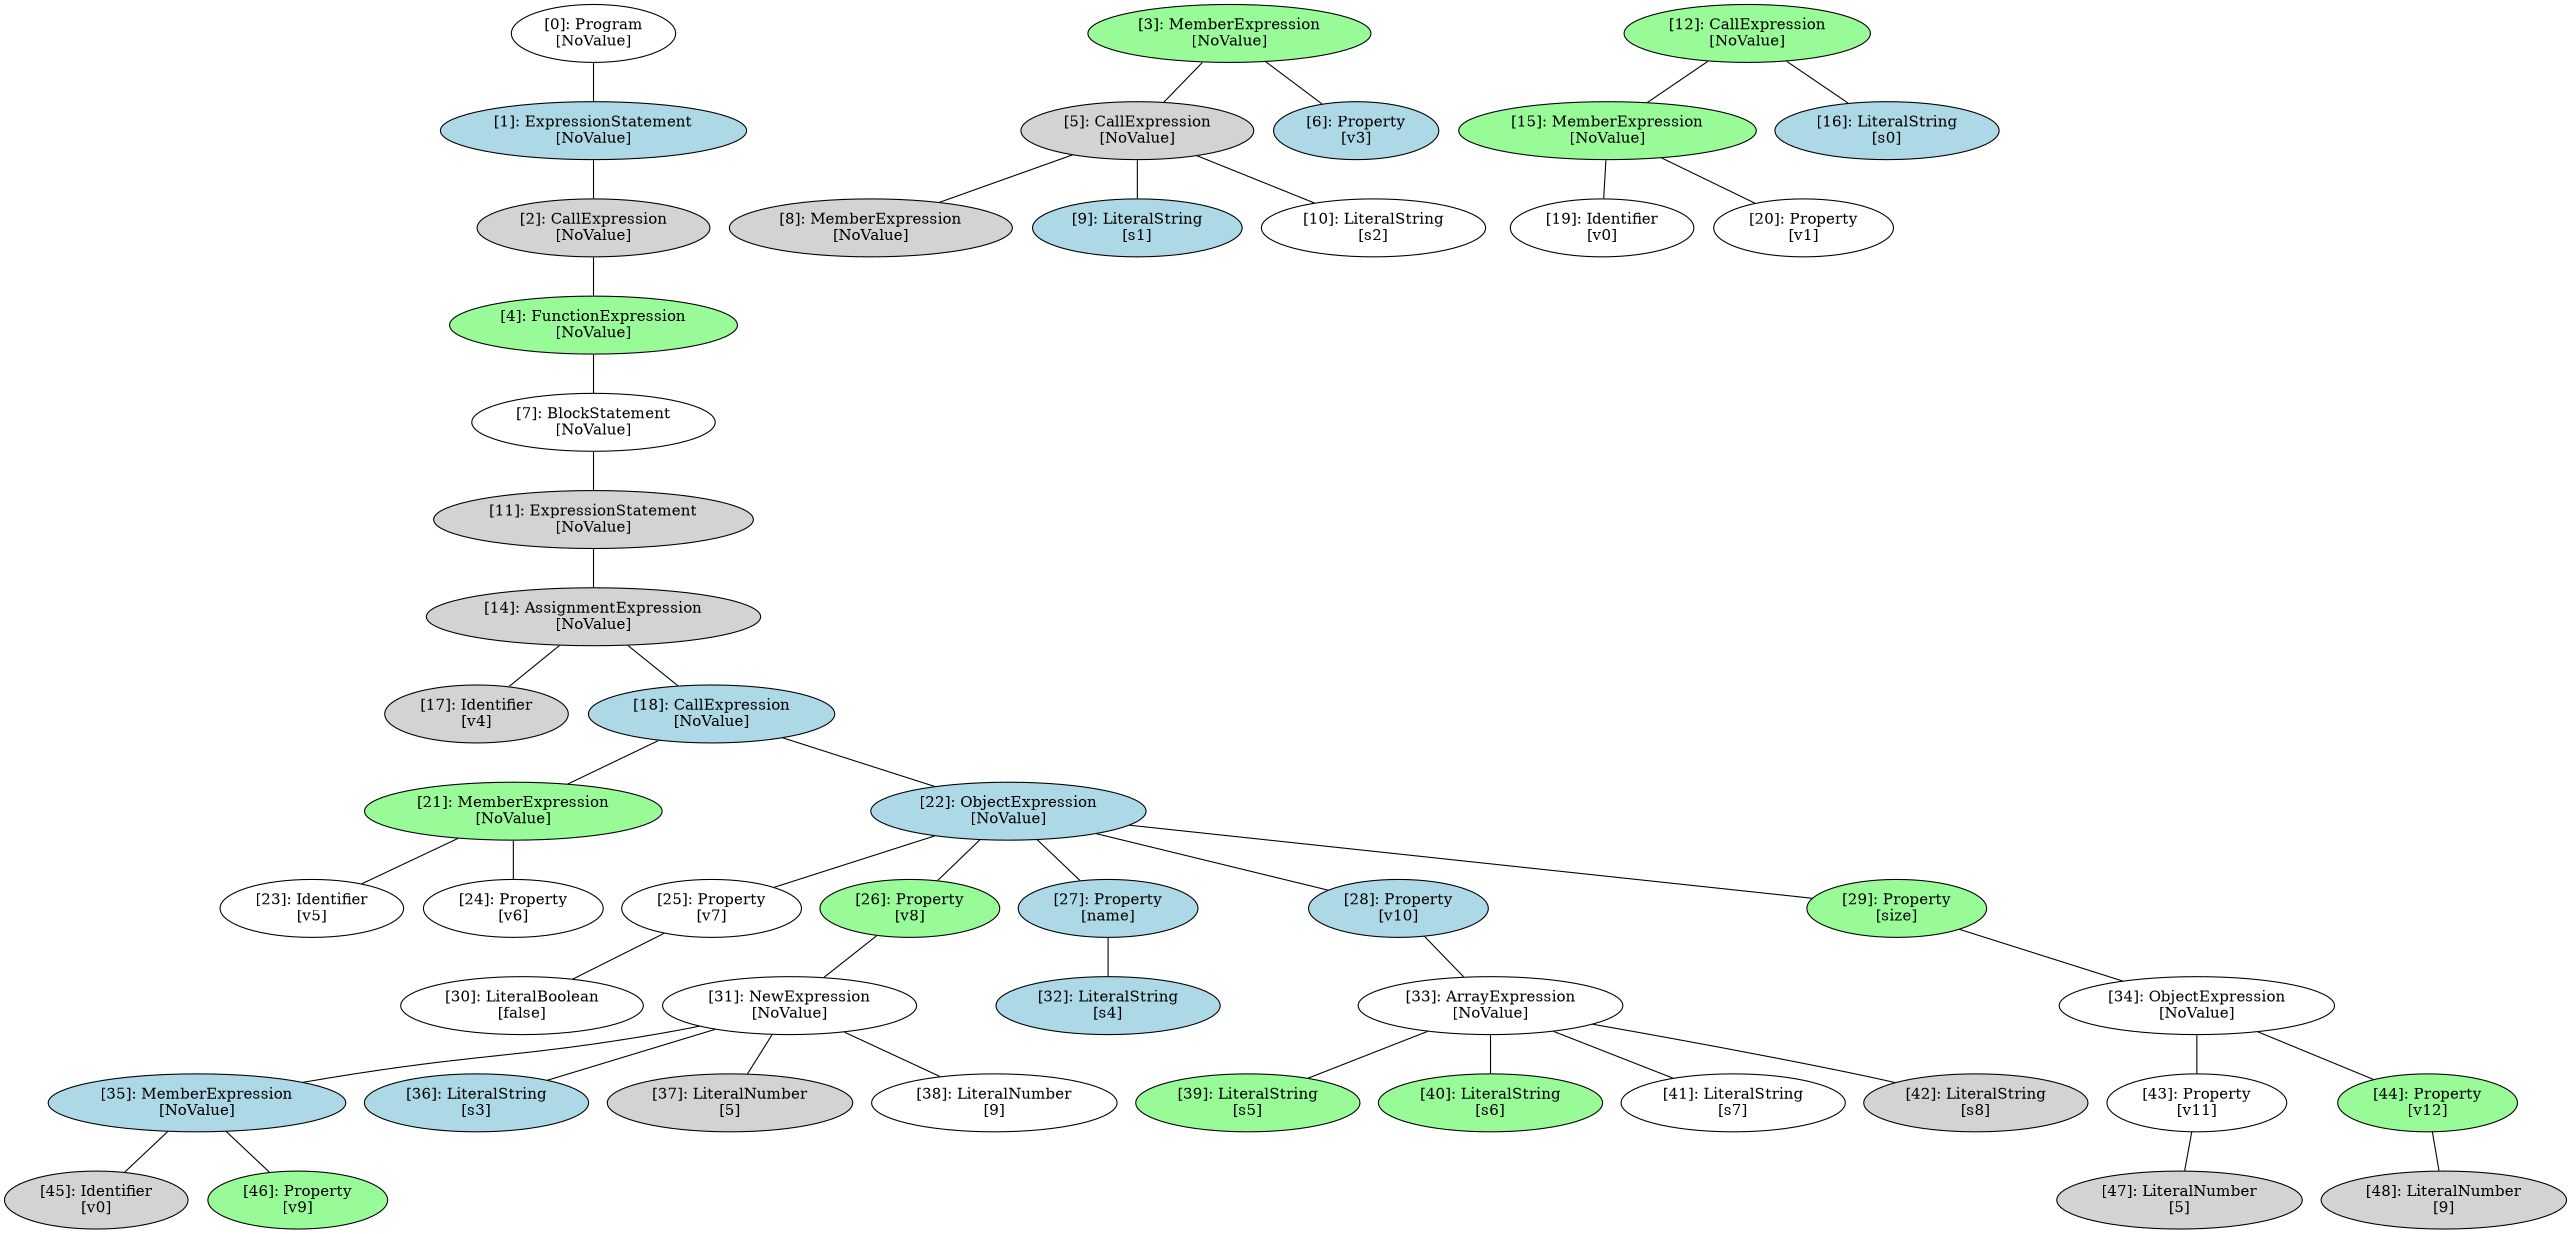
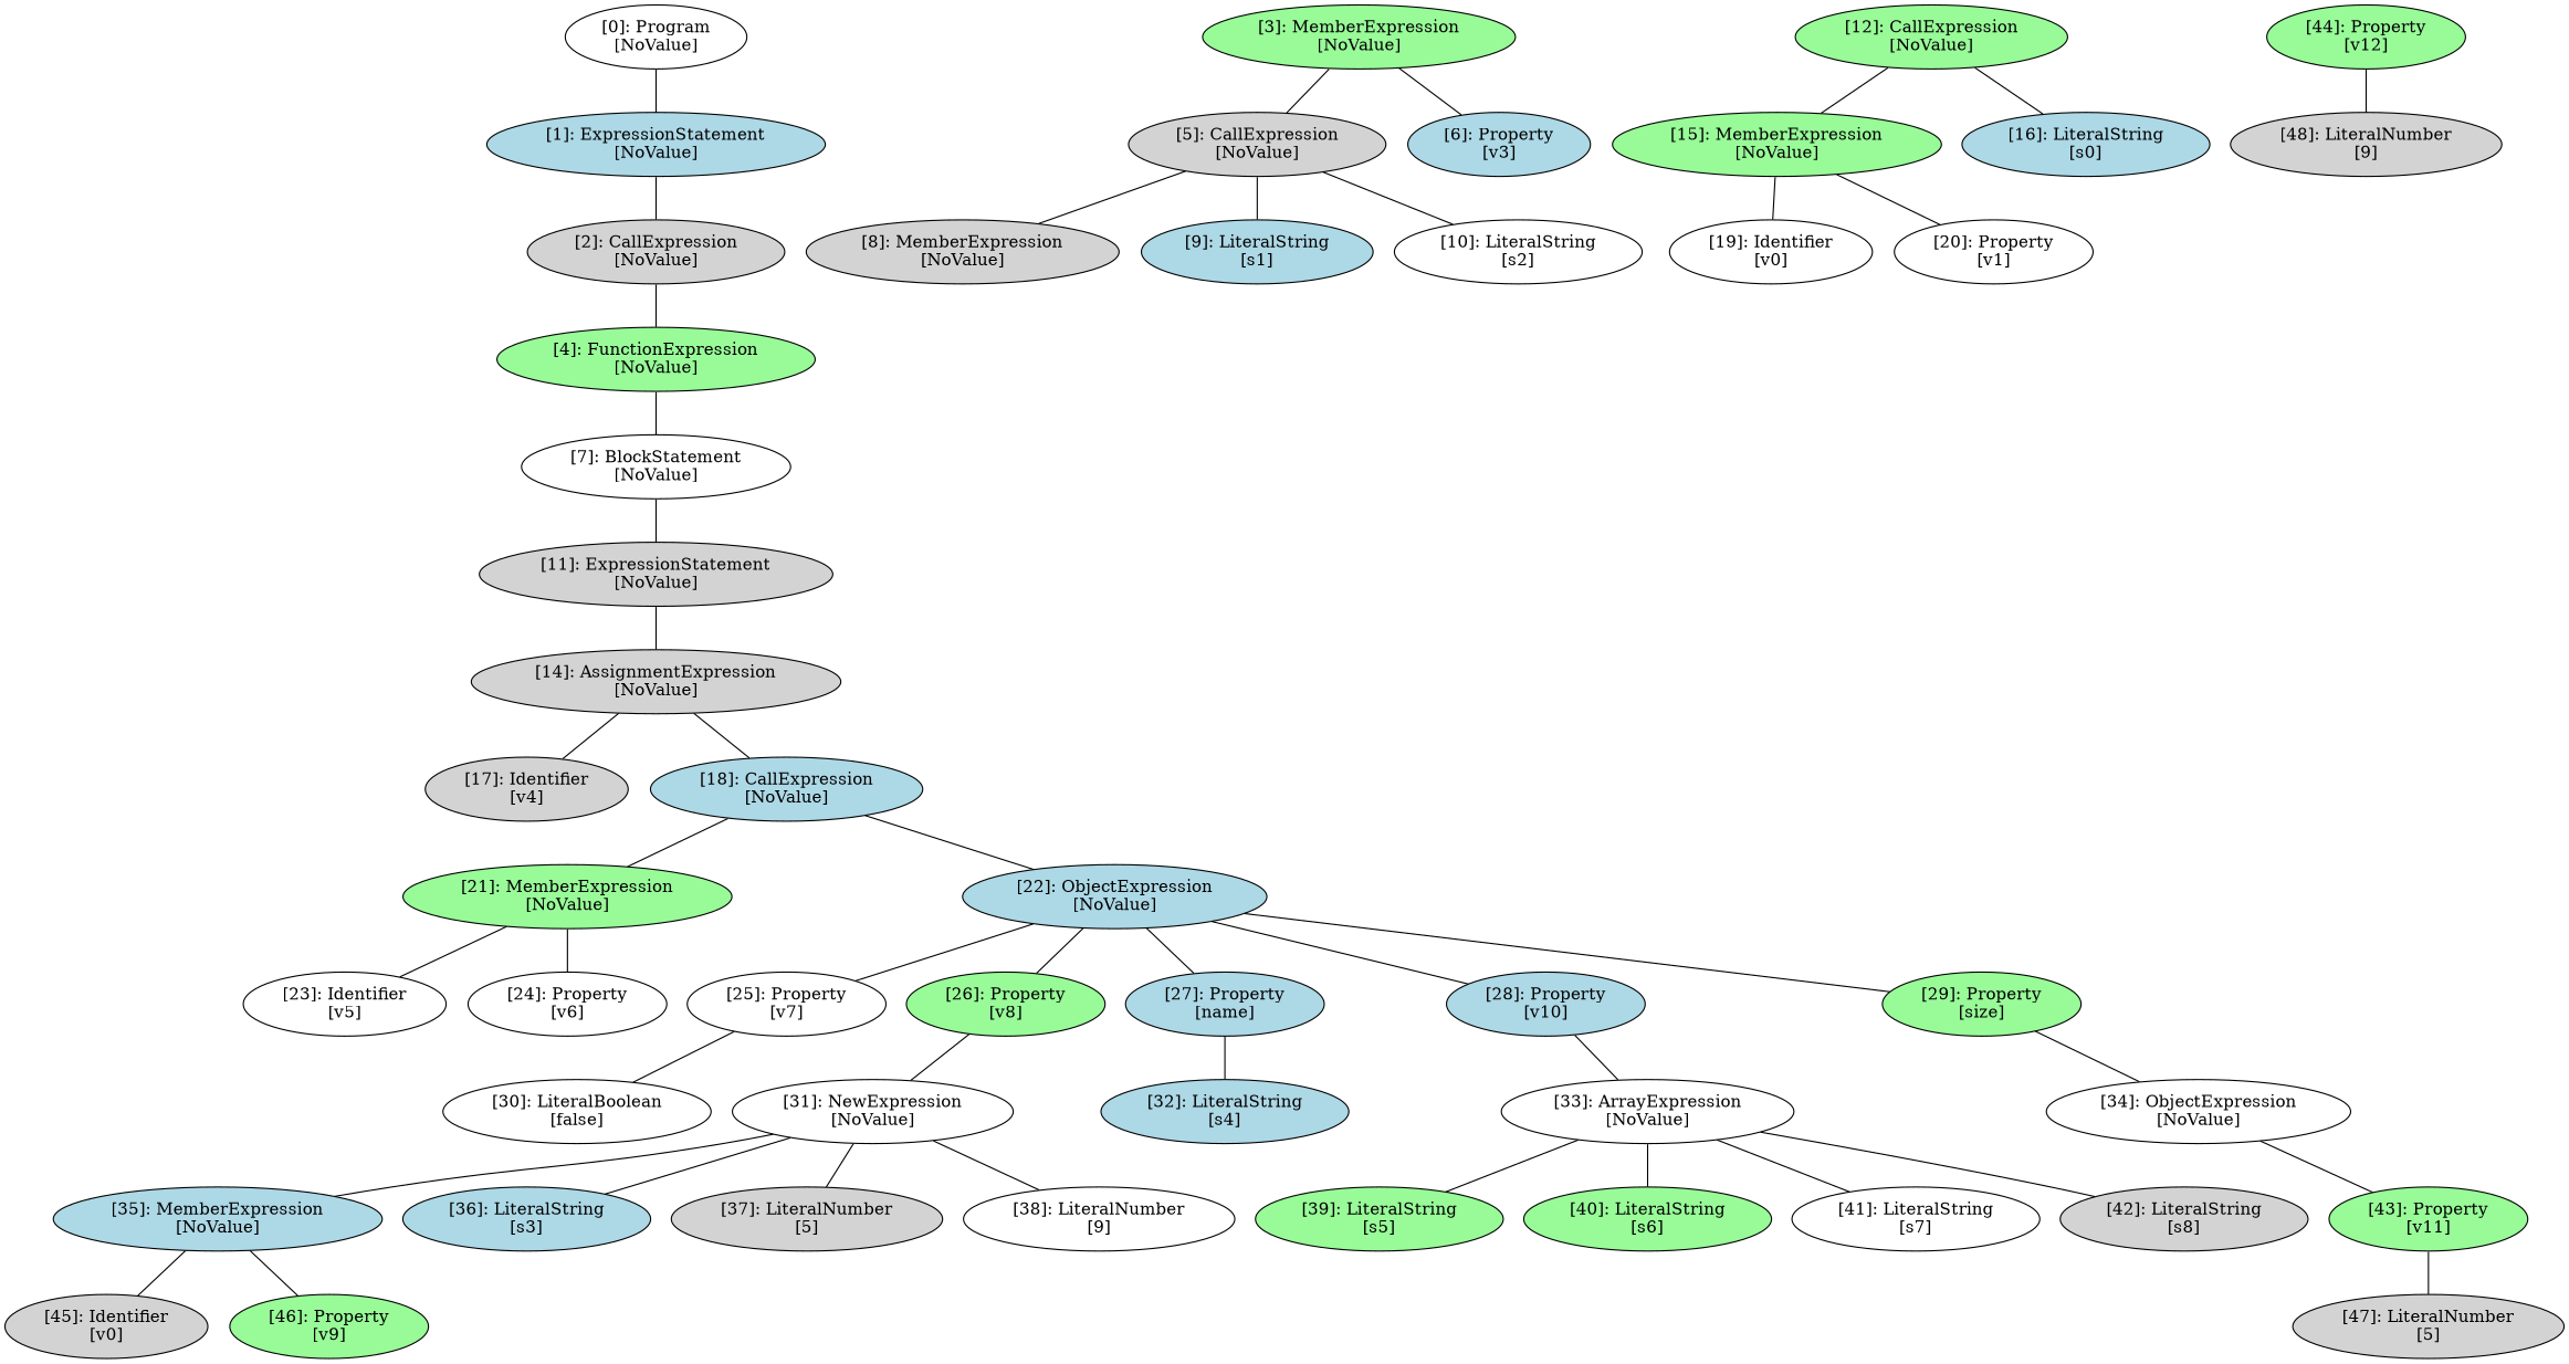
  graph {
    node [fillcolor=white style=filled]
    n1 [label="[0]: Program\n[NoValue]"]
    n2 [fillcolor=lightblue label="[1]: ExpressionStatement\n[NoValue]"]
    n3 [fillcolor=lightgrey label="[2]: CallExpression\n[NoValue]"]
    n4 [fillcolor=palegreen label="[4]: FunctionExpression\n[NoValue]"]
    n5 [fillcolor=palegreen label="[3]: MemberExpression\n[NoValue]"]
    n6 [fillcolor=lightgrey label="[5]: CallExpression\n[NoValue]"]
    n7 [fillcolor=lightblue label="[6]: Property\n[v3]"]
    n8 [label="[7]: BlockStatement\n[NoValue]"]
    n9 [fillcolor=lightgrey label="[8]: MemberExpression\n[NoValue]"]
    n10 [fillcolor=lightblue label="[9]: LiteralString\n[s1]"]
    n11 [label="[10]: LiteralString\n[s2]"]
    n12 [fillcolor=lightgrey label="[11]: ExpressionStatement\n[NoValue]"]
    n13 [fillcolor=lightgrey label="[14]: AssignmentExpression\n[NoValue]"]
    n14 [fillcolor=palegreen label="[12]: CallExpression\n[NoValue]"]
    n15 [fillcolor=palegreen label="[15]: MemberExpression\n[NoValue]"]
    n16 [fillcolor=lightblue label="[16]: LiteralString\n[s0]"]
    n17 [fillcolor=lightgrey label="[17]: Identifier\n[v4]"]
    n18 [fillcolor=lightblue label="[18]: CallExpression\n[NoValue]"]
    n19 [label="[19]: Identifier\n[v0]"]
    n20 [label="[20]: Property\n[v1]"]
    n21 [fillcolor=palegreen label="[21]: MemberExpression\n[NoValue]"]
    n22 [fillcolor=lightblue label="[22]: ObjectExpression\n[NoValue]"]
    n23 [label="[23]: Identifier\n[v5]"]
    n24 [label="[24]: Property\n[v6]"]
    n25 [label="[25]: Property\n[v7]"]
    n26 [fillcolor=palegreen label="[26]: Property\n[v8]"]
    n27 [fillcolor=lightblue label="[27]: Property\n[name]"]
    n28 [fillcolor=lightblue label="[28]: Property\n[v10]"]
    n29 [fillcolor=palegreen label="[29]: Property\n[size]"]
    n30 [label="[30]: LiteralBoolean\n[false]"]
    n31 [label="[31]: NewExpression\n[NoValue]"]
    n32 [fillcolor=lightblue label="[32]: LiteralString\n[s4]"]
    n33 [label="[33]: ArrayExpression\n[NoValue]"]
    n34 [label="[34]: ObjectExpression\n[NoValue]"]
    n35 [fillcolor=lightblue label="[35]: MemberExpression\n[NoValue]"]
    n36 [fillcolor=lightblue label="[36]: LiteralString\n[s3]"]
    n37 [fillcolor=lightgrey label="[37]: LiteralNumber\n[5]"]
    n38 [label="[38]: LiteralNumber\n[9]"]
    n39 [fillcolor=palegreen label="[39]: LiteralString\n[s5]"]
    n40 [fillcolor=palegreen label="[40]: LiteralString\n[s6]"]
    n41 [label="[41]: LiteralString\n[s7]"]
    n42 [fillcolor=lightgrey label="[42]: LiteralString\n[s8]"]
-   n43 [label="[43]: Property\n[v11]"]
+   n43 [fillcolor=palegreen label="[43]: Property\n[v11]"]
    n44 [fillcolor=palegreen label="[44]: Property\n[v12]"]
    n45 [fillcolor=lightgrey label="[45]: Identifier\n[v0]"]
    n46 [fillcolor=palegreen label="[46]: Property\n[v9]"]
    n47 [fillcolor=lightgrey label="[47]: LiteralNumber\n[5]"]
    n48 [fillcolor=lightgrey label="[48]: LiteralNumber\n[9]"]
    n1 -- n2
    n2 -- n3
    n3 -- n4
    n4 -- n8
    n5 -- n6
    n5 -- n7
    n6 -- n9
    n6 -- n10
    n6 -- n11
    n8 -- n12
    n12 -- n13
    n13 -- n17
    n13 -- n18
    n14 -- n15
    n14 -- n16
    n15 -- n19
    n15 -- n20
    n18 -- n21
    n18 -- n22
    n21 -- n23
    n21 -- n24
    n22 -- n25
    n22 -- n26
    n22 -- n27
    n22 -- n28
    n22 -- n29
    n25 -- n30
    n26 -- n31
    n27 -- n32
    n28 -- n33
    n29 -- n34
    n31 -- n35
    n31 -- n36
    n31 -- n37
    n31 -- n38
    n33 -- n39
    n33 -- n40
    n33 -- n41
    n33 -- n42
    n34 -- n43
-   n34 -- n44
    n35 -- n45
    n35 -- n46
    n43 -- n47
    n44 -- n48
  }
